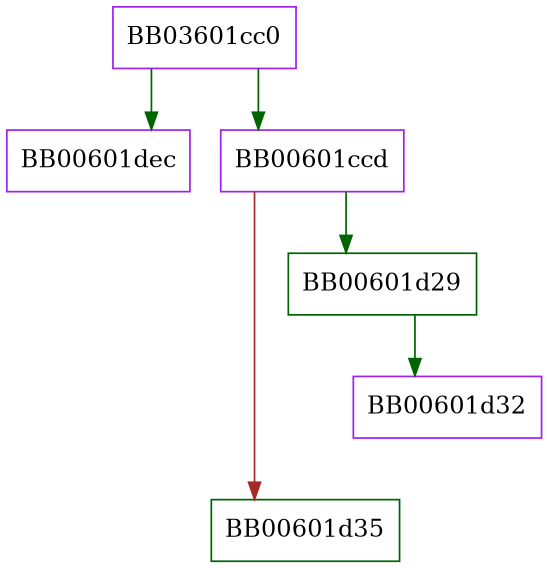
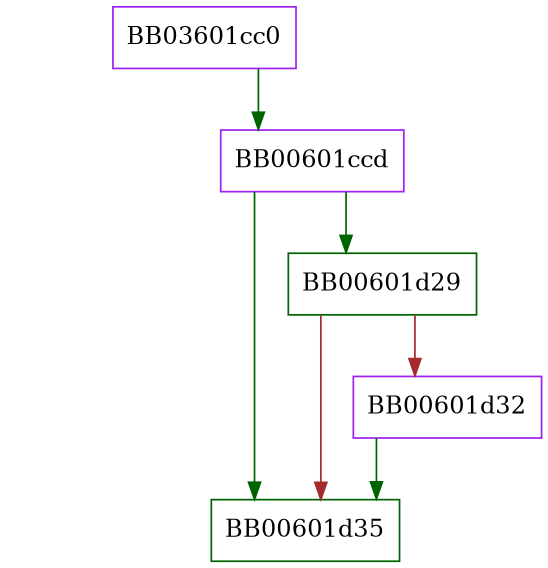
  digraph {
    splines=ortho
    node [color=purple shape=box]
    edge [color=darkgreen]
    n1 [label=BB03601cc0]
-   BB00601dec
    BB00601ccd
    BB00601d35 [color=darkgreen]
    BB00601d29 [color=darkgreen]
    BB00601d32
-   n1 -> BB00601dec
    n1 -> BB00601ccd
-   BB00601ccd -> BB00601d35 [color=brown]
+   BB00601ccd -> BB00601d35
    BB00601ccd -> BB00601d29
-   BB00601d29 -> BB00601d32
+   BB00601d29 -> BB00601d35 [color=brown]
+   BB00601d29 -> BB00601d32 [color=brown]
+   BB00601d32 -> BB00601d35
  }
